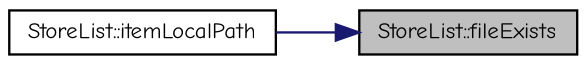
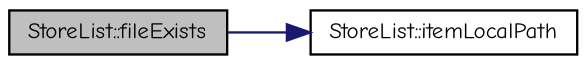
  digraph {
    rankdir=RL
    fontname="Comic Neue"
    node [color=black fontname="Comic Neue" fontsize=10 shape=record style=filled]
    n1 [fillcolor=grey75 fontcolor=black height=0.2 label="StoreList::fileExists" width=0.4]
    n2 [fillcolor=white height=0.2 label="StoreList::itemLocalPath" width=0.4]
-   n1 -> n2 [color=midnightblue dir=back fontname="Comic Neue" fontsize=10 labelfontname=Helvetica labelfontsize=10 style=solid]
+   n2 -> n1 [color=midnightblue dir=back fontname="Comic Neue" fontsize=10 labelfontname=Helvetica labelfontsize=10 style=solid]
  }
